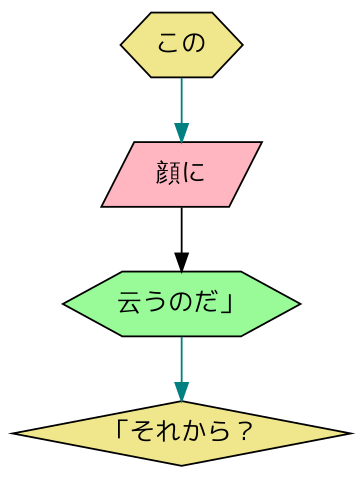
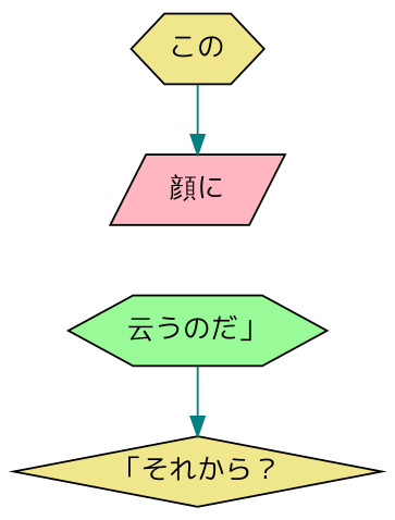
  digraph {
    fontname="Liberation Mono"
    node [fillcolor=khaki fontname="Liberation Mono" shape=hexagon style=filled]
    edge [color=teal fontname="Liberation Mono"]
    n1 [fillcolor=palegreen label="云うのだ」"]
    n2 [label="「それから？" shape=diamond]
    n3 [label="この"]
    n4 [fillcolor=lightpink label="顔に" shape=parallelogram]
    n1 -> n2
    n3 -> n4
-   n4 -> n1 [color=black]
  }
